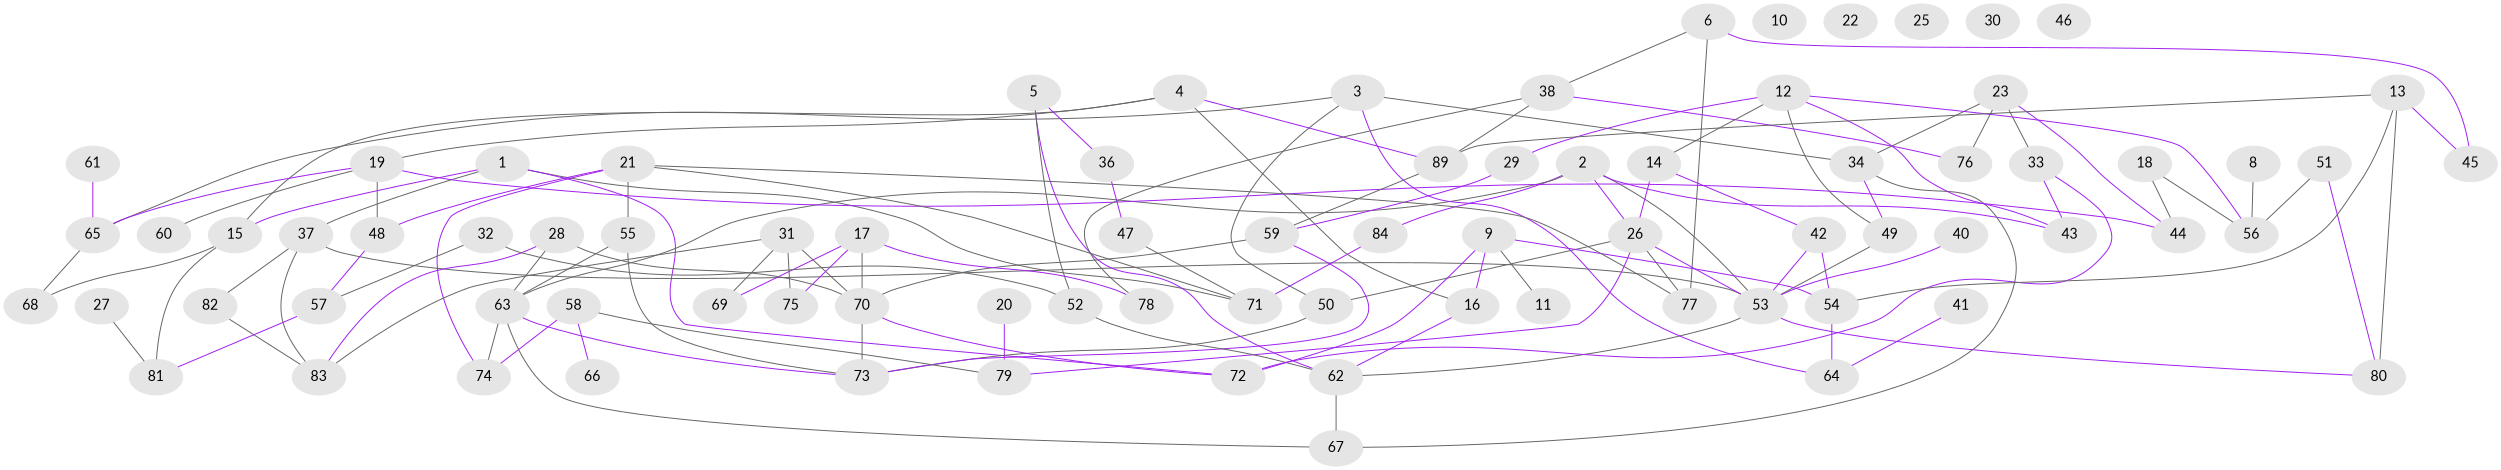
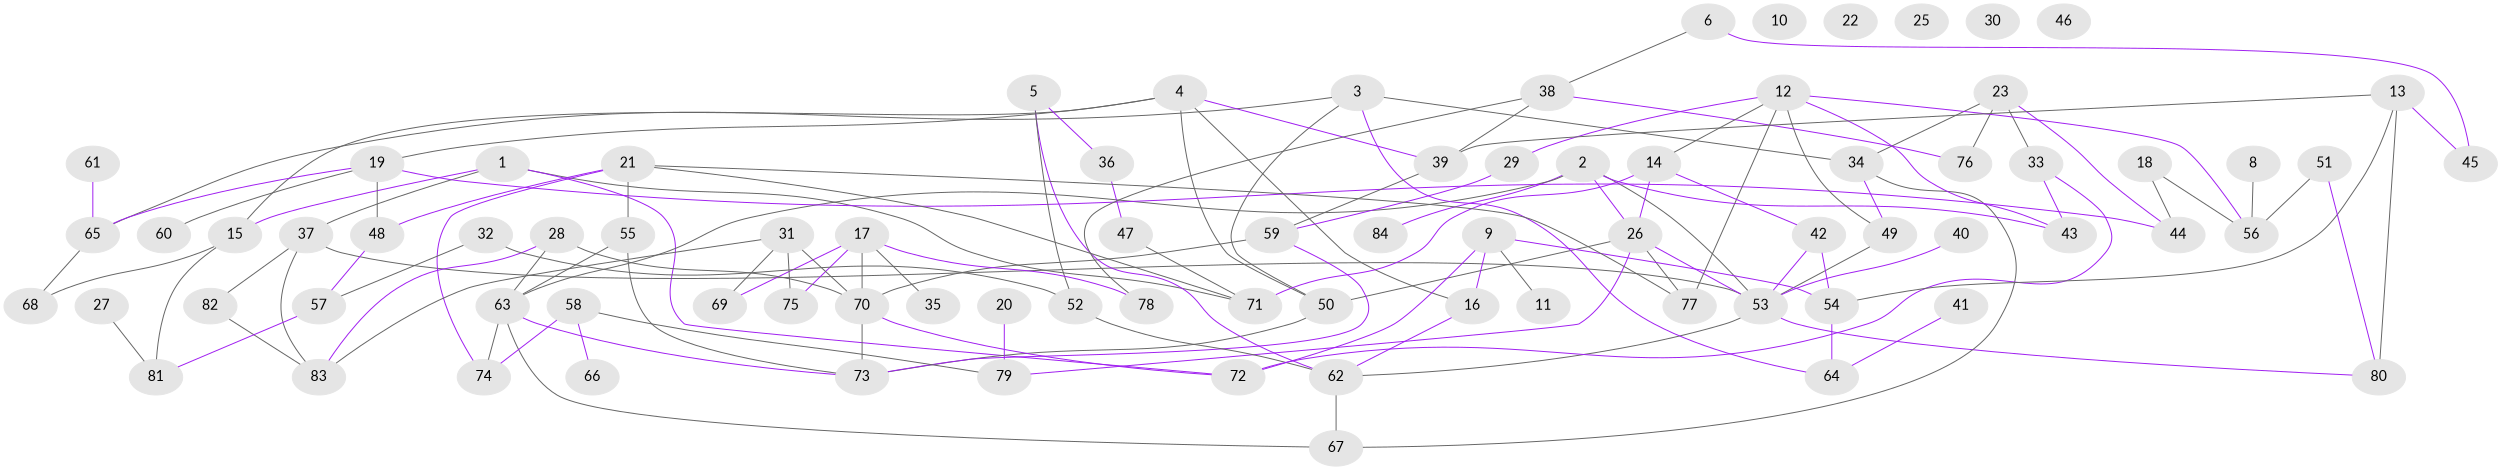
  graph {
    fontname=Lato
    node [color=gray90 fontname=Lato style=filled]
    edge [color=gray40 fontname=Lato]
    1
    15
    37
    71
    72
    68
    81
    53
    83
    82
    n11 [label=84]
    2
    26
    43
    63
    50
    77
    79
    62
    80
    74
    67
    73
    3
    34
    64
    65
    49
    4
    16
    19
-   39 [label=89]
+   39
    44
    48
    60
    59
    5
    36
    52
    47
    6
    38
    45
    78
    76
    23
    33
    8
    56
    9
    11
    54
    10
    12
    14
    29
    42
    13
    17
+   35
    69
    70
    75
    18
    57
    20
    21
    55
    22
    25
    27
    28
    30
    31
    32
    40
    41
    46
    51
    58
    66
    61
    1 -- 15 [color=purple]
    1 -- 37
    1 -- 71
    1 -- 72 [color=purple]
    15 -- 68
    15 -- 81
    37 -- 53
    37 -- 83
    37 -- 82
    53 -- 62
    53 -- 80 [color=purple]
    82 -- 83
    2 -- 53
    2 -- n11 [color=purple]
    2 -- 26 [color=purple]
    2 -- 43 [color=purple]
    2 -- 63
    26 -- 53 [color=purple]
    26 -- 50
    26 -- 77
    26 -- 79 [color=purple]
    63 -- 74
    63 -- 67
    63 -- 73 [color=purple]
    50 -- 73
    62 -- 67
    3 -- 50
    3 -- 34
    3 -- 64 [color=purple]
    3 -- 65
    34 -- 67
    34 -- 49 [color=purple]
    65 -- 68
    49 -- 53
    4 -- 15
+   4 -- 50
    4 -- 16
    4 -- 19
    4 -- 39 [color=purple]
    16 -- 62 [color=purple]
    19 -- 65 [color=purple]
    19 -- 44 [color=purple]
    19 -- 48
    19 -- 60
    39 -- 59
    48 -- 57 [color=purple]
    59 -- 73 [color=purple]
    59 -- 70
    5 -- 62 [color=purple]
    5 -- 36 [color=purple]
    5 -- 52
    36 -- 47 [color=purple]
    52 -- 62
    47 -- 71
    6 -- 38
    6 -- 45 [color=purple]
    38 -- 39
    38 -- 78
    38 -- 76 [color=purple]
    23 -- 34
    23 -- 44 [color=purple]
    23 -- 76
    23 -- 33
    33 -- 72 [color=purple]
    33 -- 43 [color=purple]
    8 -- 56
    9 -- 72 [color=purple]
    9 -- 16 [color=purple]
    9 -- 11
    9 -- 54 [color=purple]
    54 -- 64 [color=purple]
    12 -- 43 [color=purple]
-   6 -- 77
+   12 -- 77
    12 -- 49
    12 -- 56 [color=purple]
    12 -- 14
    12 -- 29 [color=purple]
-   n11 -- 71 [color=purple]
+   14 -- 71 [color=purple]
    14 -- 26 [color=purple]
    14 -- 42 [color=purple]
    29 -- 59 [color=purple]
    42 -- 53 [color=purple]
    42 -- 54 [color=purple]
    13 -- 80
    13 -- 39
    13 -- 45 [color=purple]
    13 -- 54
    17 -- 78 [color=purple]
+   17 -- 35
    17 -- 69 [color=purple]
    17 -- 70
    17 -- 75 [color=purple]
    70 -- 72 [color=purple]
    70 -- 73
    18 -- 44
    18 -- 56
    57 -- 81 [color=purple]
    20 -- 79 [color=purple]
    21 -- 71
    21 -- 77
    21 -- 74 [color=purple]
    21 -- 48 [color=purple]
    21 -- 55
    55 -- 63
    55 -- 73
    27 -- 81
    28 -- 83 [color=purple]
    28 -- 63
    28 -- 70
    31 -- 83
    31 -- 69
    31 -- 70
    31 -- 75
    32 -- 52
    32 -- 57
    40 -- 53 [color=purple]
    41 -- 64 [color=purple]
    51 -- 80 [color=purple]
    51 -- 56
    58 -- 79
    58 -- 74 [color=purple]
    58 -- 66 [color=purple]
    61 -- 65 [color=purple]
  }
